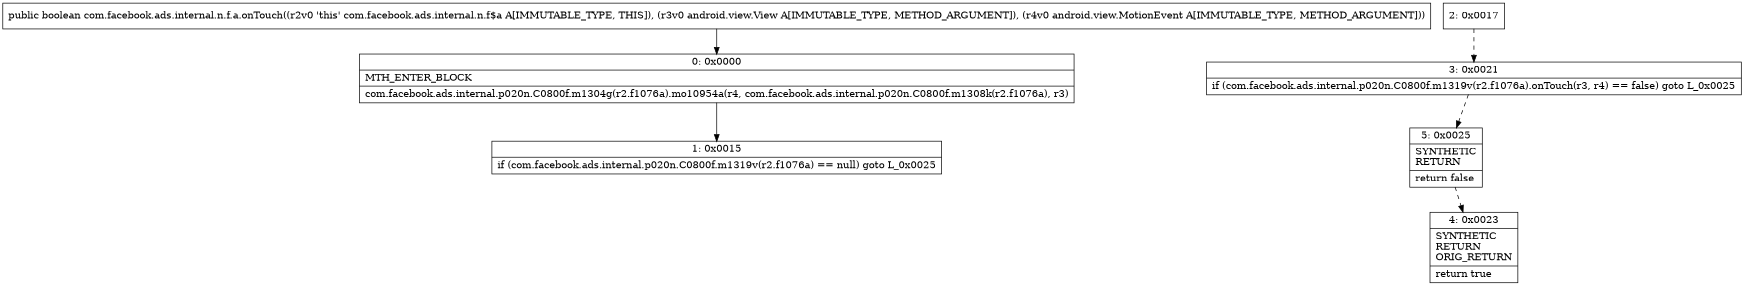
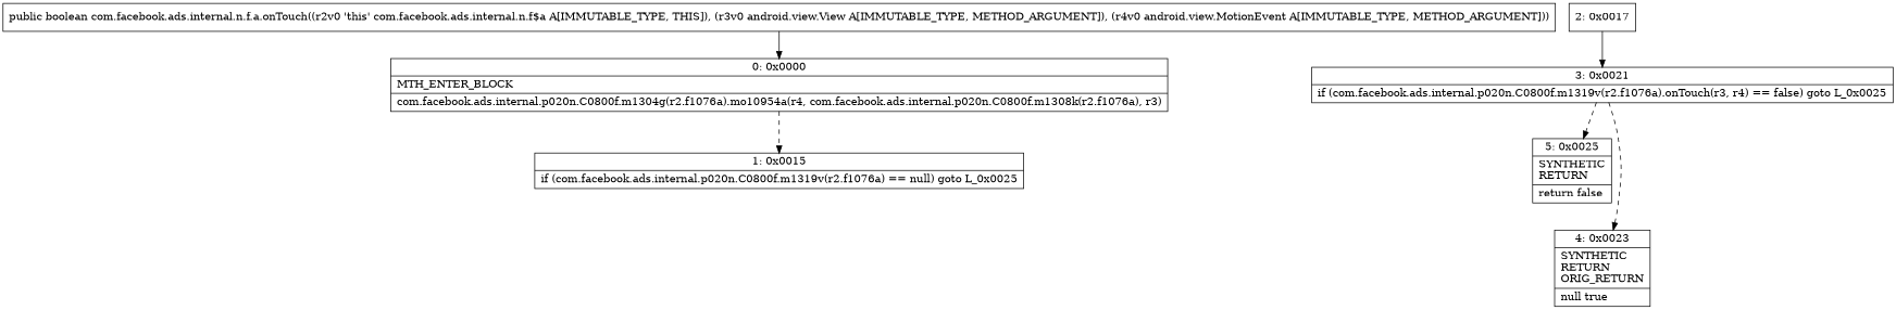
  digraph {
    node [shape=record]
    n1 [label="{0\:\ 0x0000|MTH_ENTER_BLOCK\l|com.facebook.ads.internal.p020n.C0800f.m1304g(r2.f1076a).mo10954a(r4, com.facebook.ads.internal.p020n.C0800f.m1308k(r2.f1076a), r3)\l}"]
    n2 [label="{1\:\ 0x0015|if (com.facebook.ads.internal.p020n.C0800f.m1319v(r2.f1076a) == null) goto L_0x0025\l}"]
    n3 [label="{2\:\ 0x0017}"]
    n4 [label="{3\:\ 0x0021|if (com.facebook.ads.internal.p020n.C0800f.m1319v(r2.f1076a).onTouch(r3, r4) == false) goto L_0x0025\l}"]
    n5 [label="{5\:\ 0x0025|SYNTHETIC\lRETURN\l|return false\l}"]
-   n6 [label="{4\:\ 0x0023|SYNTHETIC\lRETURN\lORIG_RETURN\l|return true\l}"]
+   n6 [label="{4\:\ 0x0023|SYNTHETIC\lRETURN\lORIG_RETURN\l|null true\l}"]
    n7 [label="{public boolean com.facebook.ads.internal.n.f.a.onTouch((r2v0 'this' com.facebook.ads.internal.n.f$a A[IMMUTABLE_TYPE, THIS]), (r3v0 android.view.View A[IMMUTABLE_TYPE, METHOD_ARGUMENT]), (r4v0 android.view.MotionEvent A[IMMUTABLE_TYPE, METHOD_ARGUMENT])) }"]
-   n1 -> n2
-   n3 -> n4 [style=dashed]
+   n1 -> n2 [style=dashed]
+   n3 -> n4
    n4 -> n5 [style=dashed]
-   n5 -> n6 [style=dashed]
+   n4 -> n6 [style=dashed]
    n7 -> n1
  }
